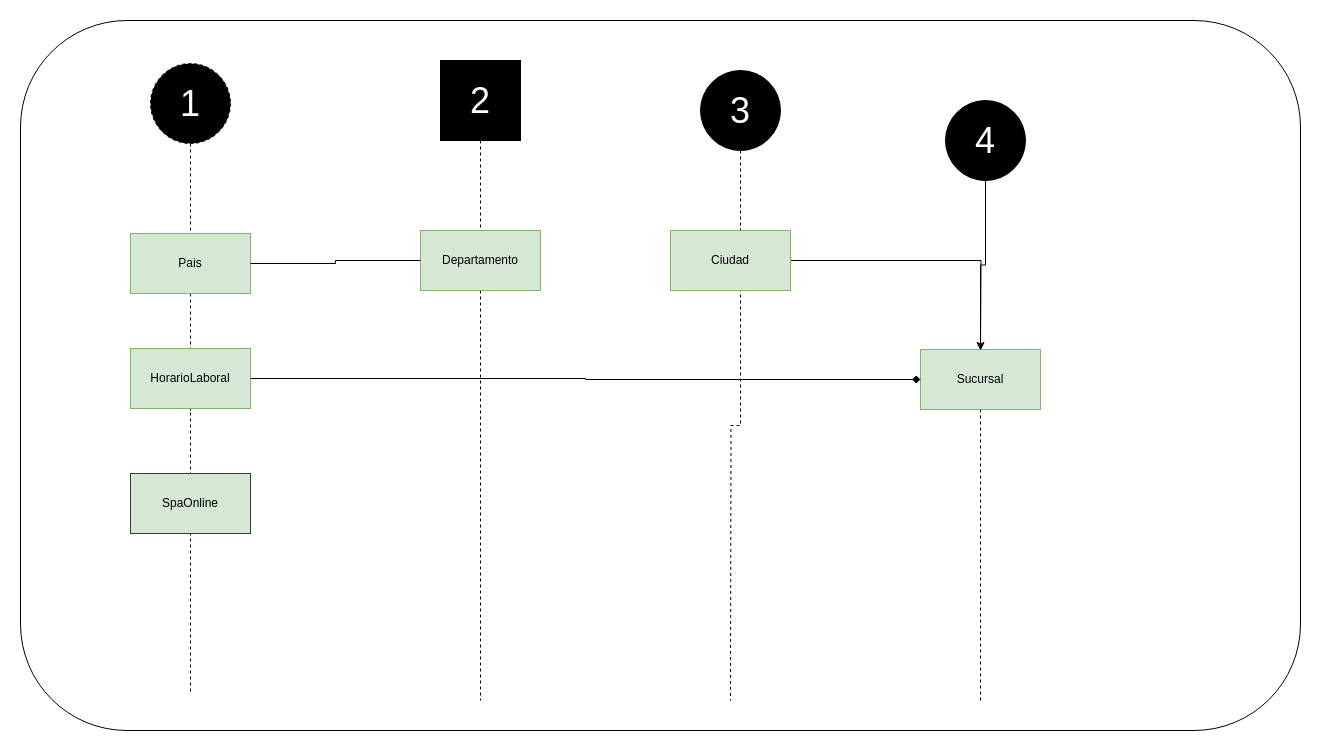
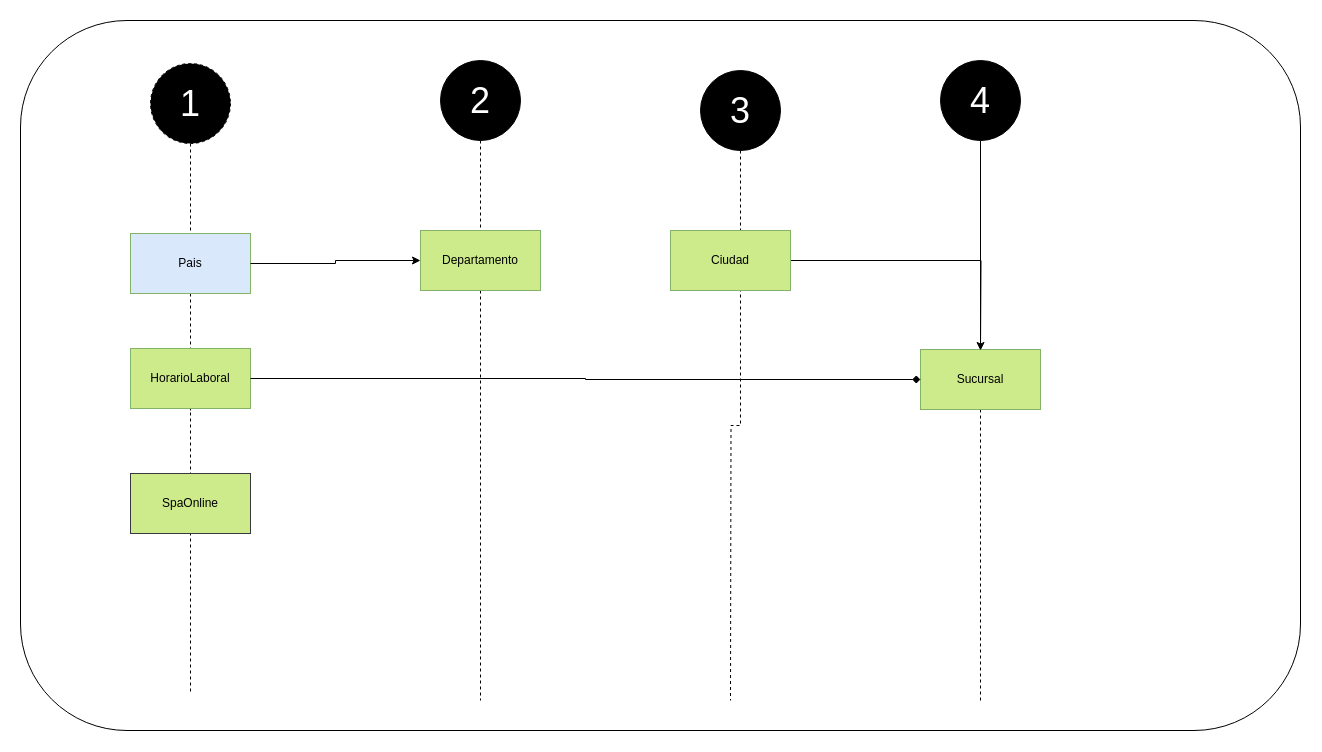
  <mxCell id="0" />
  <mxCell id="1" parent="0" />
  <mxCell id="2" value="" style="rounded=1;whiteSpace=wrap;html=1;" parent="1" vertex="1"><mxGeometry x="20" width="1280" height="710" as="geometry" y="20" /></mxCell>
  <mxCell id="3" value="" style="edgeStyle=orthogonalEdgeStyle;rounded=0;orthogonalLoop=1;jettySize=auto;html=1;dashed=1;endArrow=none;endFill=0;" parent="1" source="6" edge="1"><mxGeometry relative="1" as="geometry"><mxPoint x="190" y="410" as="targetPoint" /><mxPoint x="250" y="180" as="sourcePoint" /></mxGeometry></mxCell>
  <mxCell id="4" value="" style="group" parent="1" vertex="1" connectable="0"><mxGeometry x="150" y="63" width="110" height="630" as="geometry" /></mxCell>
  <mxCell id="5" style="edgeStyle=orthogonalEdgeStyle;rounded=0;orthogonalLoop=1;jettySize=auto;html=1;dashed=1;endArrow=none;endFill=0;" parent="4" edge="1"><mxGeometry relative="1" as="geometry"><mxPoint x="40" y="630.0" as="targetPoint" /><mxPoint x="40" y="349" as="sourcePoint" /></mxGeometry></mxCell>
  <mxCell id="6" value="&lt;font color=&quot;#ffffff&quot; style=&quot;font-size: 36px;&quot;&gt;1&lt;/font&gt;" style="ellipse;whiteSpace=wrap;html=1;aspect=fixed;fillColor=#000000;dashed=1;" parent="4" vertex="1"><mxGeometry width="80" height="80" as="geometry" /></mxCell>
- <mxCell id="7" value="SpaOnline" style="rounded=0;whiteSpace=wrap;html=1;fillColor=#d5e8d4;strokeColor=#36393d;" parent="4" vertex="1"><mxGeometry x="-20" y="410" width="120" height="60" as="geometry" /></mxCell>
- <mxCell id="8" value="Pais" style="rounded=0;whiteSpace=wrap;html=1;fillColor=#d5e8d4;strokeColor=#82b366;" parent="4" vertex="1"><mxGeometry x="-20" y="170" width="120" height="60" as="geometry" /></mxCell>
- <mxCell id="9" value="HorarioLaboral" style="rounded=0;whiteSpace=wrap;html=1;fillColor=#d5e8d4;strokeColor=#82b366;" vertex="1" parent="4"><mxGeometry x="-20" y="285" width="120" height="60" as="geometry" /></mxCell>
+ <mxCell id="7" value="SpaOnline" style="rounded=0;whiteSpace=wrap;html=1;fillColor=#cdeb8b;strokeColor=#36393d;" parent="4" vertex="1"><mxGeometry x="-20" y="410" width="120" height="60" as="geometry" /></mxCell>
+ <mxCell id="8" value="Pais" style="rounded=0;whiteSpace=wrap;html=1;fillColor=#dae8fc;strokeColor=#82b366;" parent="4" vertex="1"><mxGeometry x="-20" y="170" width="120" height="60" as="geometry" /></mxCell>
+ <mxCell id="9" value="HorarioLaboral" style="rounded=0;whiteSpace=wrap;html=1;fillColor=#cdeb8b;strokeColor=#82b366;" vertex="1" parent="4"><mxGeometry x="-20" y="285" width="120" height="60" as="geometry" /></mxCell>
  <mxCell id="10" value="" style="group" parent="1" vertex="1" connectable="0"><mxGeometry x="440" y="60" width="110" height="650" as="geometry" /></mxCell>
- <mxCell id="11" value="&lt;font color=&quot;#ffffff&quot; style=&quot;font-size: 36px;&quot;&gt;2&lt;/font&gt;" style="whiteSpace=wrap;html=1;aspect=fixed;fillColor=#000000;rounded=0;" parent="10" vertex="1"><mxGeometry width="80" height="80" as="geometry" /></mxCell>
+ <mxCell id="11" value="&lt;font color=&quot;#ffffff&quot; style=&quot;font-size: 36px;&quot;&gt;2&lt;/font&gt;" style="ellipse;whiteSpace=wrap;html=1;aspect=fixed;fillColor=#000000;" parent="10" vertex="1"><mxGeometry width="80" height="80" as="geometry" /></mxCell>
  <mxCell id="12" value="" style="edgeStyle=orthogonalEdgeStyle;rounded=0;orthogonalLoop=1;jettySize=auto;html=1;endArrow=none;endFill=0;dashed=1;" parent="10" source="11" edge="1"><mxGeometry relative="1" as="geometry"><mxPoint x="40" y="640" as="targetPoint" /><mxPoint x="390" y="152.642" as="sourcePoint" /></mxGeometry></mxCell>
- <mxCell id="13" value="Departamento" style="rounded=0;whiteSpace=wrap;html=1;fillColor=#d5e8d4;strokeColor=#82b366;" parent="10" vertex="1"><mxGeometry x="-20" y="170" width="120" height="60" as="geometry" /></mxCell>
+ <mxCell id="13" value="Departamento" style="rounded=0;whiteSpace=wrap;html=1;fillColor=#cdeb8b;strokeColor=#82b366;" parent="10" vertex="1"><mxGeometry x="-20" y="170" width="120" height="60" as="geometry" /></mxCell>
  <mxCell id="14" value="" style="group" parent="1" vertex="1" connectable="0"><mxGeometry x="690" y="60" width="100" height="650" as="geometry" /></mxCell>
  <mxCell id="15" value="&lt;font color=&quot;#ffffff&quot; style=&quot;font-size: 36px;&quot;&gt;3&lt;/font&gt;" style="ellipse;whiteSpace=wrap;html=1;aspect=fixed;fillColor=#000000;" parent="14" vertex="1"><mxGeometry x="10" y="10" width="80" height="80" as="geometry" /></mxCell>
  <mxCell id="16" value="" style="edgeStyle=orthogonalEdgeStyle;rounded=0;orthogonalLoop=1;jettySize=auto;html=1;endArrow=none;endFill=0;dashed=1;" parent="14" source="15" edge="1"><mxGeometry relative="1" as="geometry"><mxPoint x="40" y="640" as="targetPoint" /><mxPoint x="640" y="152.642" as="sourcePoint" /></mxGeometry></mxCell>
  <mxCell id="17" style="edgeStyle=orthogonalEdgeStyle;rounded=0;orthogonalLoop=1;jettySize=auto;html=1;" parent="14" source="18" edge="1"><mxGeometry relative="1" as="geometry"><mxPoint x="290" y="290" as="targetPoint" /></mxGeometry></mxCell>
- <mxCell id="18" value="Ciudad" style="rounded=0;whiteSpace=wrap;html=1;fillColor=#d5e8d4;strokeColor=#82b366;" parent="14" vertex="1"><mxGeometry x="-20" y="170" width="120" height="60" as="geometry" /></mxCell>
+ <mxCell id="18" value="Ciudad" style="rounded=0;whiteSpace=wrap;html=1;fillColor=#cdeb8b;strokeColor=#82b366;" parent="14" vertex="1"><mxGeometry x="-20" y="170" width="120" height="60" as="geometry" /></mxCell>
  <mxCell id="19" value="" style="group" parent="1" vertex="1" connectable="0"><mxGeometry x="940" y="60" width="100" height="640" as="geometry" /></mxCell>
- <mxCell id="20" value="&lt;font color=&quot;#ffffff&quot; style=&quot;font-size: 36px;&quot;&gt;4&lt;/font&gt;" style="ellipse;whiteSpace=wrap;html=1;aspect=fixed;fillColor=#000000;" parent="19" vertex="1"><mxGeometry x="5" y="40" width="80" height="80" as="geometry" /></mxCell>
+ <mxCell id="20" value="&lt;font color=&quot;#ffffff&quot; style=&quot;font-size: 36px;&quot;&gt;4&lt;/font&gt;" style="ellipse;whiteSpace=wrap;html=1;aspect=fixed;fillColor=#000000;" parent="19" vertex="1"><mxGeometry width="80" height="80" as="geometry" /></mxCell>
  <mxCell id="21" value="" style="edgeStyle=orthogonalEdgeStyle;rounded=0;orthogonalLoop=1;jettySize=auto;html=1;endArrow=none;endFill=0;dashed=1;" parent="19" source="22" edge="1"><mxGeometry relative="1" as="geometry"><mxPoint x="40" y="640" as="targetPoint" /><mxPoint x="890" y="164.632" as="sourcePoint" /></mxGeometry></mxCell>
- <mxCell id="22" value="Sucursal" style="rounded=0;whiteSpace=wrap;html=1;fillColor=#d5e8d4;strokeColor=#82b366;" parent="19" vertex="1"><mxGeometry x="-20" y="289" width="120" height="60" as="geometry" /></mxCell>
+ <mxCell id="22" value="Sucursal" style="rounded=0;whiteSpace=wrap;html=1;fillColor=#cdeb8b;strokeColor=#82b366;" parent="19" vertex="1"><mxGeometry x="-20" y="289" width="120" height="60" as="geometry" /></mxCell>
  <mxCell id="23" value="" style="edgeStyle=orthogonalEdgeStyle;rounded=0;orthogonalLoop=1;jettySize=auto;html=1;endArrow=none;endFill=0;dashed=0;" parent="19" source="20" target="22" edge="1"><mxGeometry relative="1" as="geometry"><mxPoint x="890" y="680" as="targetPoint" /><mxPoint x="890" y="120" as="sourcePoint" /></mxGeometry></mxCell>
- <mxCell id="24" style="edgeStyle=orthogonalEdgeStyle;rounded=0;orthogonalLoop=1;jettySize=auto;html=1;endArrow=none;" parent="1" source="8" target="13" edge="1"><mxGeometry relative="1" as="geometry" /></mxCell>
+ <mxCell id="24" style="edgeStyle=orthogonalEdgeStyle;rounded=0;orthogonalLoop=1;jettySize=auto;html=1;" parent="1" source="8" target="13" edge="1"><mxGeometry relative="1" as="geometry" /></mxCell>
  <mxCell id="25" style="edgeStyle=orthogonalEdgeStyle;rounded=0;orthogonalLoop=1;jettySize=auto;html=1;entryX=0;entryY=0.5;entryDx=0;entryDy=0;endArrow=diamond;" edge="1" parent="1" source="9" target="22"><mxGeometry relative="1" as="geometry" /></mxCell>
